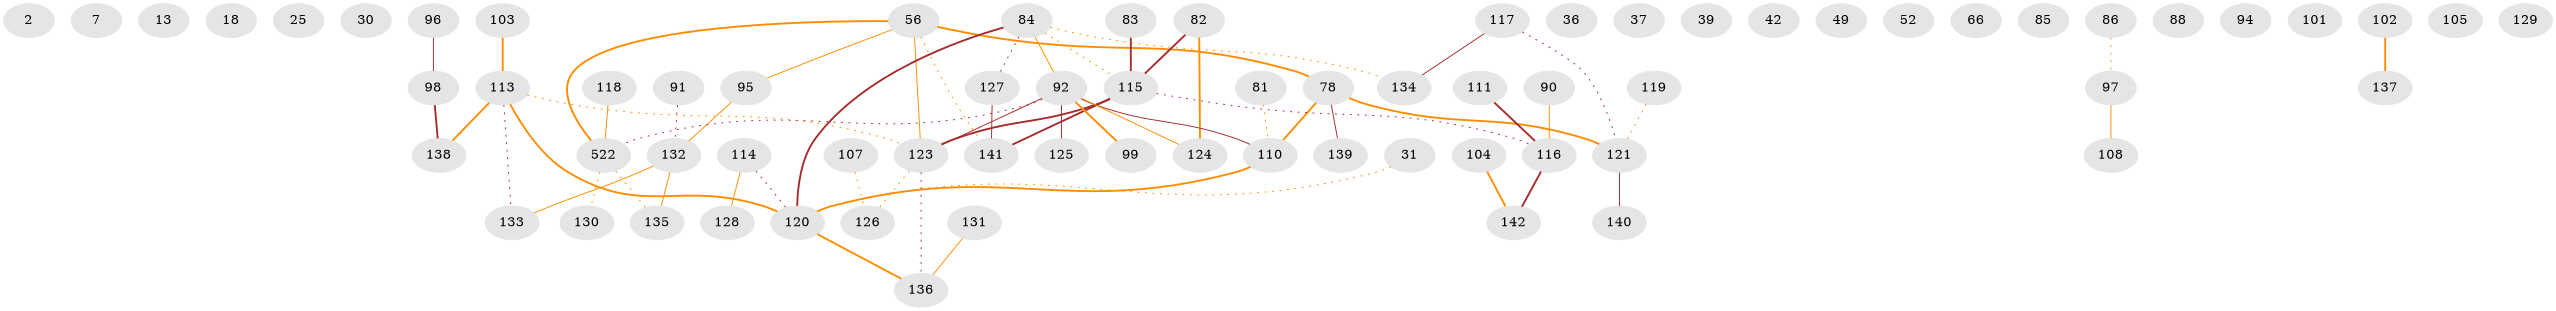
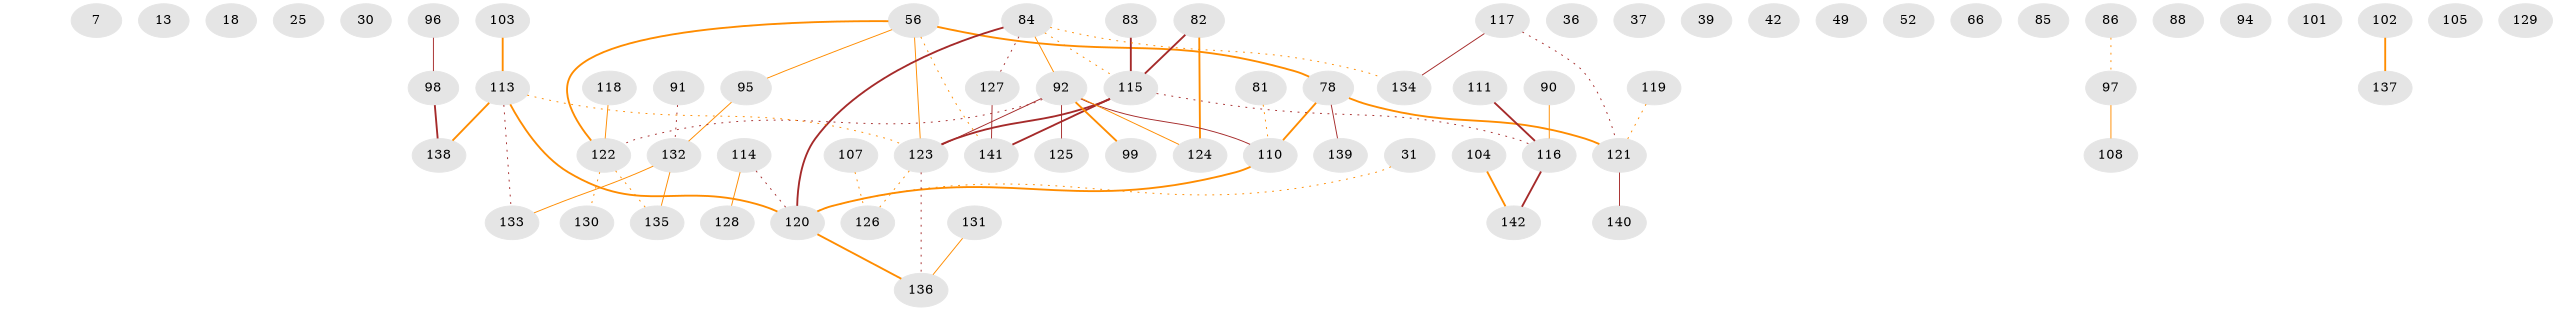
  graph {
    node [color=gray90 style=filled]
    edge [color=darkorange style=bold]
-   2
    7
    13
    18
    25
    30
    120 [super="+72+57"]
    136 [super="+106+76+71+79"]
    31
    36
    37
    39
    42
    49 [super="+9"]
    52
    78 [super="+1"]
    110 [super="+11+64+27+48+67"]
    121 [super="+5"]
    139
    56
    95 [super="+10+55"]
-   122 [super="+34" label=522]
+   122 [super="+34"]
    123 [super="+41+29"]
    141 [super="+100"]
    132
    130 [super="+53+8+19"]
    135
    126
    66
    140
    81
    115 [super="+112"]
    116 [super="+87"]
    82
    124
    83
    84 [super="+68"]
    92 [super="+32+89+4+44+45+65"]
    127
    134 [super="+73"]
    99
    125 [super="+21"]
    85
    97 [super="+12+38+74"]
    108 [super="+54"]
    86
    88 [super="+24+33+62"]
    142
    90
    91
    133
    94
    96 [super="+69"]
    98 [super="+47"]
    138 [super="+75"]
    101
    102 [super="+16"]
    137
    103 [super="+23"]
    113 [super="+59+60+77+109"]
    104 [super="+14+63"]
    105
    107 [super="+51"]
    111
    114
    128
    117 [super="+58+20"]
    118
    119
    129
    131
    120 -- 136
    31 -- 120 [style=dotted]
    78 -- 110
    78 -- 121
    78 -- 139 [color=brown style=solid]
    110 -- 120
    121 -- 140 [color=brown style=solid]
    56 -- 78 [weight=2]
    56 -- 95 [style=solid]
    56 -- 122
    56 -- 123 [style=solid]
    56 -- 141 [style=dotted]
    95 -- 132 [style=solid]
    122 -- 130 [style=dotted]
    122 -- 135 [style=dotted]
    123 -- 136 [color=brown style=dotted]
    123 -- 126 [style=dotted]
    132 -- 135 [style=solid]
    132 -- 133 [style=solid]
    81 -- 110 [style=dotted]
    115 -- 123 [color=brown weight=2]
    115 -- 141 [color=brown]
    115 -- 116 [color=brown style=dotted]
    116 -- 142 [color=brown]
    82 -- 115 [color=brown]
    82 -- 124
    83 -- 115 [color=brown]
    84 -- 120 [color=brown weight=2]
    84 -- 115 [style=dotted]
    84 -- 92 [style=solid]
    84 -- 127 [color=brown style=dotted]
    84 -- 134 [style=dotted]
    92 -- 110 [color=brown style=solid]
    92 -- 122 [color=brown style=dotted]
    92 -- 123 [color=brown style=solid]
    92 -- 124 [style=solid]
    92 -- 99
    92 -- 125 [color=brown style=solid]
    127 -- 141 [color=brown style=solid]
    97 -- 108 [style=solid]
    86 -- 97 [style=dotted]
    90 -- 116 [style=solid]
    91 -- 132 [color=brown style=dotted]
    96 -- 98 [color=brown style=solid]
    98 -- 138 [color=brown]
    102 -- 137
    103 -- 113
    113 -- 120 [weight=2]
    113 -- 123 [style=dotted]
    113 -- 133 [color=brown style=dotted]
    113 -- 138
    104 -- 142
    107 -- 126 [style=dotted]
    111 -- 116 [color=brown]
    114 -- 120 [color=brown style=dotted]
    114 -- 128 [style=solid]
    117 -- 121 [color=brown style=dotted]
    117 -- 134 [color=brown style=solid]
    118 -- 122 [style=solid]
    119 -- 121 [style=dotted]
    131 -- 136 [style=solid]
  }
